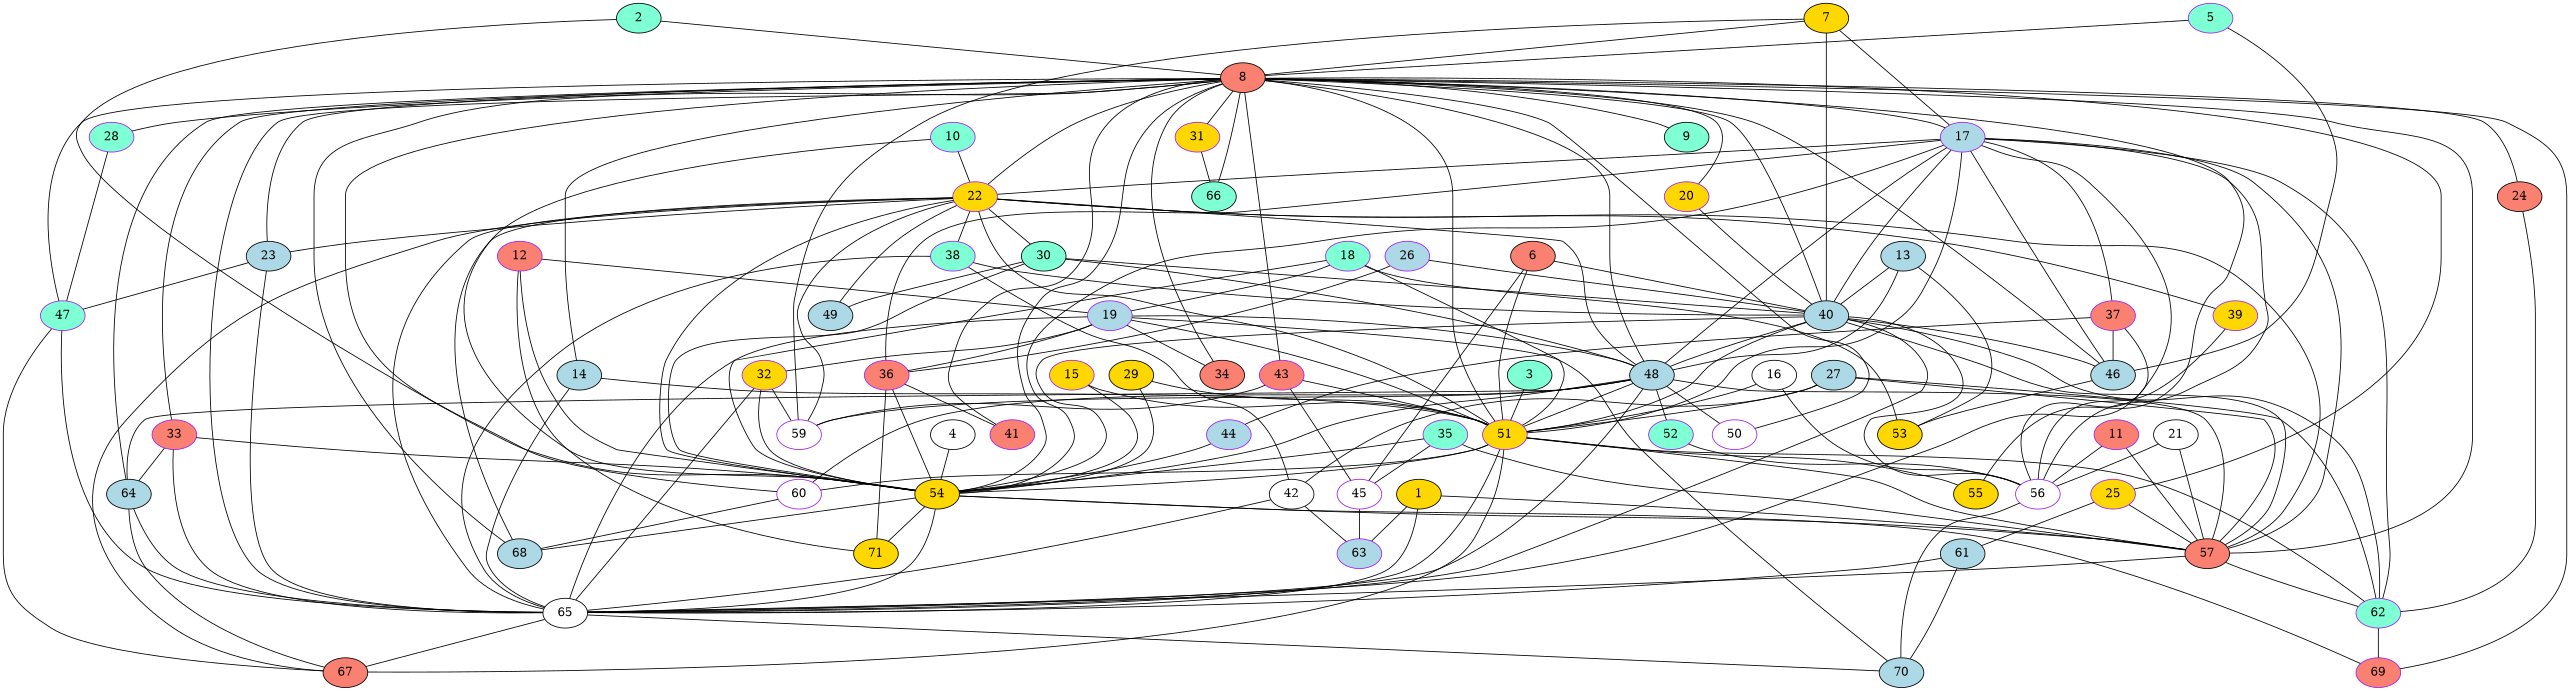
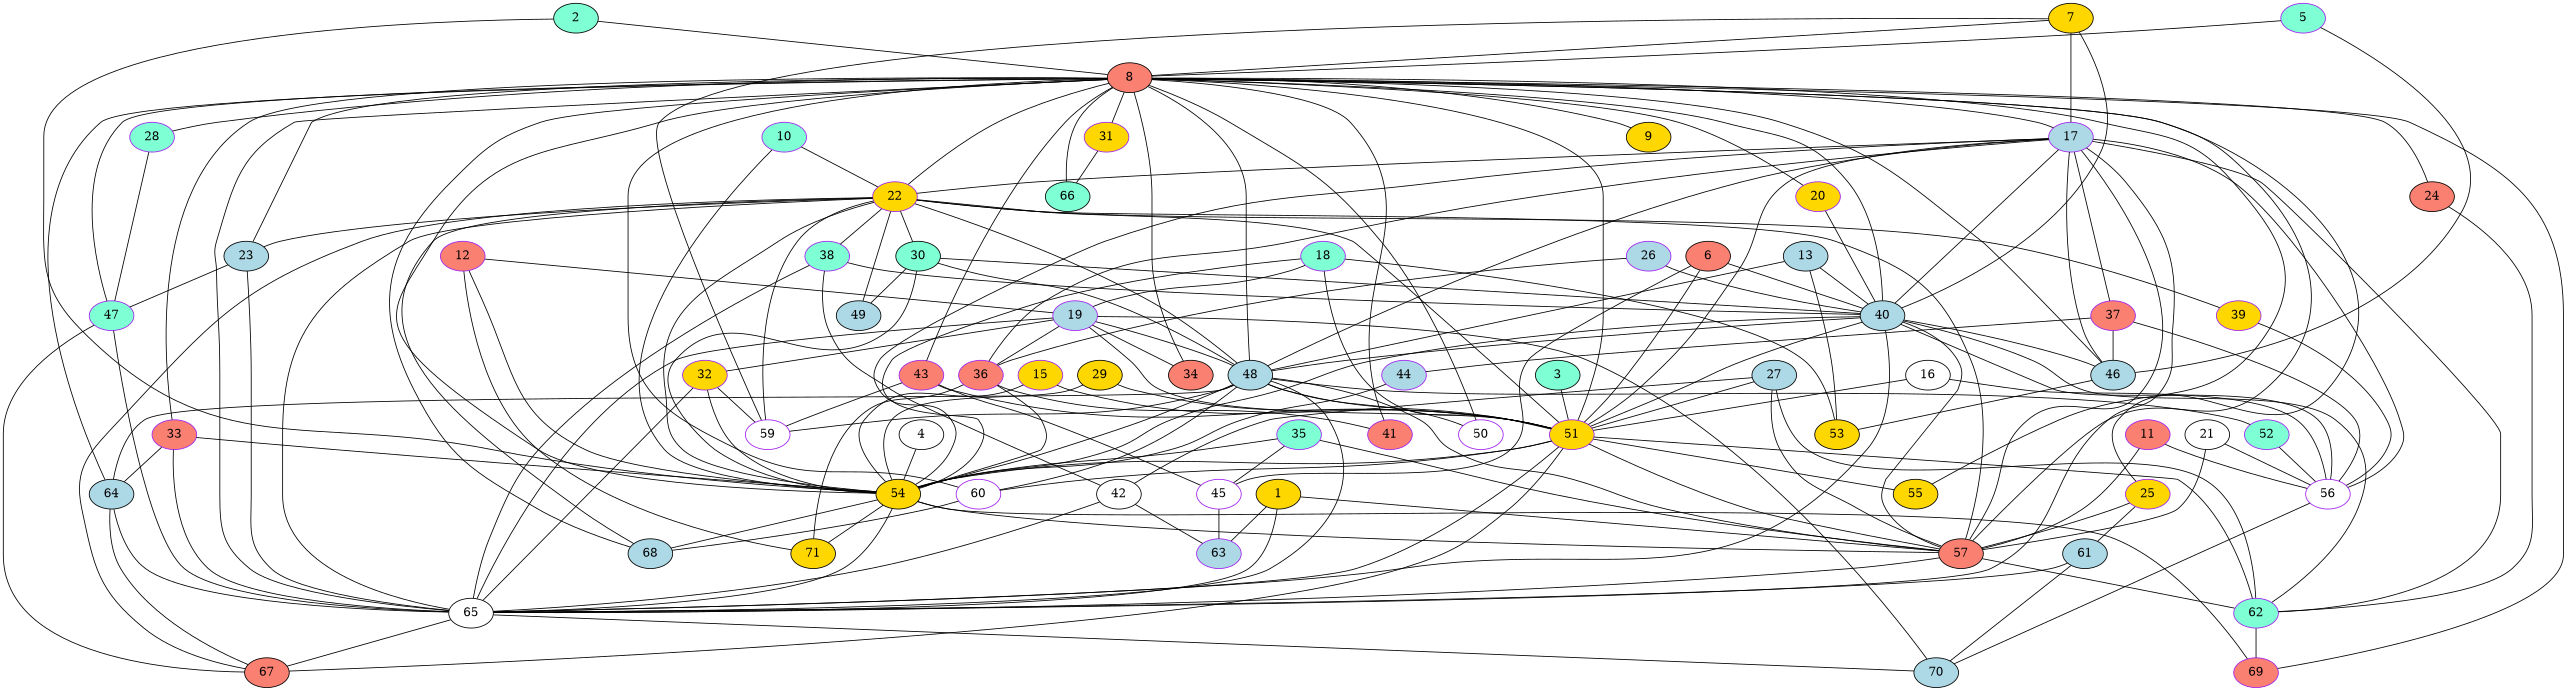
  graph {
    node [color=black fillcolor=lightblue style=filled]
    edge [weight=1.0]
    57 [fillcolor=salmon]
    1 [fillcolor=gold]
    63 [color=purple]
    65 [fillcolor=white]
    62 [color=purple fillcolor=aquamarine]
    70
    67 [fillcolor=salmon]
    2 [fillcolor=aquamarine]
    8 [fillcolor=salmon]
    54 [fillcolor=gold]
    51 [color=purple fillcolor=gold]
    46
    40
    17 [color=purple]
-   9 [fillcolor=aquamarine]
-   14
+   9 [fillcolor=gold]
    20 [color=purple fillcolor=gold]
    22 [color=purple fillcolor=gold]
    23
    24 [fillcolor=salmon]
    25 [color=purple fillcolor=gold]
    28 [color=purple fillcolor=aquamarine]
    31 [color=purple fillcolor=gold]
    33 [color=purple fillcolor=salmon]
    34 [fillcolor=salmon]
    41 [color=purple fillcolor=salmon]
    43 [color=purple fillcolor=salmon]
    47 [color=purple fillcolor=aquamarine]
    48
    50 [color=purple fillcolor=white]
    55 [fillcolor=gold]
    60 [color=purple fillcolor=white]
    64
    66 [fillcolor=aquamarine]
    68
    69 [color=purple fillcolor=salmon]
    71 [fillcolor=gold]
    3 [fillcolor=aquamarine]
    4 [fillcolor=white]
    5 [color=purple fillcolor=aquamarine]
    53 [fillcolor=gold]
    6 [fillcolor=salmon]
    45 [color=purple fillcolor=white]
    56 [color=purple fillcolor=white]
    7 [fillcolor=gold]
    59 [color=purple fillcolor=white]
    36 [color=purple fillcolor=salmon]
    37 [color=purple fillcolor=salmon]
    30 [fillcolor=aquamarine]
    38 [color=purple fillcolor=aquamarine]
    39 [color=purple fillcolor=gold]
    49
    61
    52 [color=purple fillcolor=aquamarine]
    10 [color=purple fillcolor=aquamarine]
    11 [color=purple fillcolor=salmon]
    12 [color=purple fillcolor=salmon]
    19 [color=purple]
    32 [color=purple fillcolor=gold]
    13
    15 [color=purple fillcolor=gold]
    16 [fillcolor=white]
    44 [color=purple]
    18 [color=purple fillcolor=aquamarine]
    21 [fillcolor=white]
    42 [fillcolor=white]
    26 [color=purple]
    27
    29 [fillcolor=gold]
    35 [color=purple fillcolor=aquamarine]
    57 -- 65 [weight=2.0]
    57 -- 62
    1 -- 57
    1 -- 63
    1 -- 65
    65 -- 70
    65 -- 67 [weight=2.0]
    62 -- 69
    2 -- 8
    2 -- 54
    8 -- 57 [weight=2.0]
    8 -- 65
    8 -- 54
    8 -- 51 [weight=2.0]
    8 -- 46
    8 -- 40
    8 -- 17 [weight=2.0]
    8 -- 9
-   8 -- 14
    8 -- 20
    8 -- 22 [weight=4.0]
    8 -- 23
    8 -- 24
    8 -- 25
    8 -- 28 [weight=2.0]
    8 -- 31 [weight=3.0]
    8 -- 33
    8 -- 34
    8 -- 41
    8 -- 43 [weight=2.0]
    8 -- 47
    8 -- 48 [weight=2.0]
    8 -- 50
    8 -- 55
    8 -- 60
    8 -- 64
    8 -- 66
    8 -- 68
    8 -- 69
    54 -- 57
    54 -- 65
    54 -- 68
    54 -- 69
    54 -- 71
    51 -- 57
    51 -- 65
    51 -- 62 [weight=2.0]
    51 -- 67
    51 -- 54
    51 -- 55
    51 -- 60
    46 -- 53
    40 -- 57
    40 -- 65 [weight=4.0]
    40 -- 62
    40 -- 54 [weight=3.0]
    40 -- 51
    40 -- 46
    40 -- 48 [weight=3.0]
    40 -- 56
    17 -- 57 [weight=2.0]
    17 -- 65
    17 -- 62
    17 -- 54
    17 -- 51
    17 -- 46
    17 -- 40
    17 -- 22 [weight=2.0]
    17 -- 48
    17 -- 56 [weight=2.0]
    17 -- 36
    17 -- 37
-   14 -- 65
-   14 -- 51
    20 -- 40
    22 -- 57 [weight=2.0]
    22 -- 65 [weight=5.0]
    22 -- 67
    22 -- 54 [weight=2.0]
    22 -- 51 [weight=2.0]
    22 -- 23
    22 -- 48 [weight=2.0]
    22 -- 68
    22 -- 59
    22 -- 30
    22 -- 38
    22 -- 39
    22 -- 49
    23 -- 65
    23 -- 47
    24 -- 62
    25 -- 57
    25 -- 61
    28 -- 47
    31 -- 66
    33 -- 65
    33 -- 54
    33 -- 64
    43 -- 51
    43 -- 45
    43 -- 59
    47 -- 65
    47 -- 67
    48 -- 57
    48 -- 65
    48 -- 54
    48 -- 51 [weight=2.0]
    48 -- 50
    48 -- 60
    48 -- 64
    48 -- 59
    48 -- 52
    60 -- 68
    64 -- 65
    64 -- 67
    3 -- 51
    4 -- 54
    5 -- 8
    5 -- 46
    6 -- 51
    6 -- 40
    6 -- 45
    45 -- 63
    56 -- 70
    7 -- 8
    7 -- 40 [weight=2.0]
    7 -- 17
    7 -- 59
    36 -- 54
    36 -- 41
    36 -- 71
    37 -- 46 [weight=2.0]
    37 -- 56
    37 -- 44
    30 -- 54
    30 -- 40
    30 -- 48
    30 -- 49
    38 -- 65
    38 -- 40
    38 -- 42
    39 -- 56
    61 -- 65
    61 -- 70
    52 -- 56
    10 -- 54
    10 -- 22
    11 -- 57
    11 -- 56
    12 -- 54
    12 -- 71
    12 -- 19
    19 -- 65 [weight=2.0]
    19 -- 70
    19 -- 51
    19 -- 34
    19 -- 48
    19 -- 36
    19 -- 32
    32 -- 65
    32 -- 54
    32 -- 59
    13 -- 40
    13 -- 48
    13 -- 53
    15 -- 54
    15 -- 51
    16 -- 51
    16 -- 56
    44 -- 54
    18 -- 54 [weight=2.0]
    18 -- 51
    18 -- 53
    18 -- 19
    21 -- 57
    21 -- 56
    42 -- 63
    42 -- 65
    26 -- 40
    26 -- 36
    27 -- 57
    27 -- 62
    27 -- 51
    27 -- 42
    29 -- 54
    29 -- 51
    35 -- 57
    35 -- 54
    35 -- 45
  }
